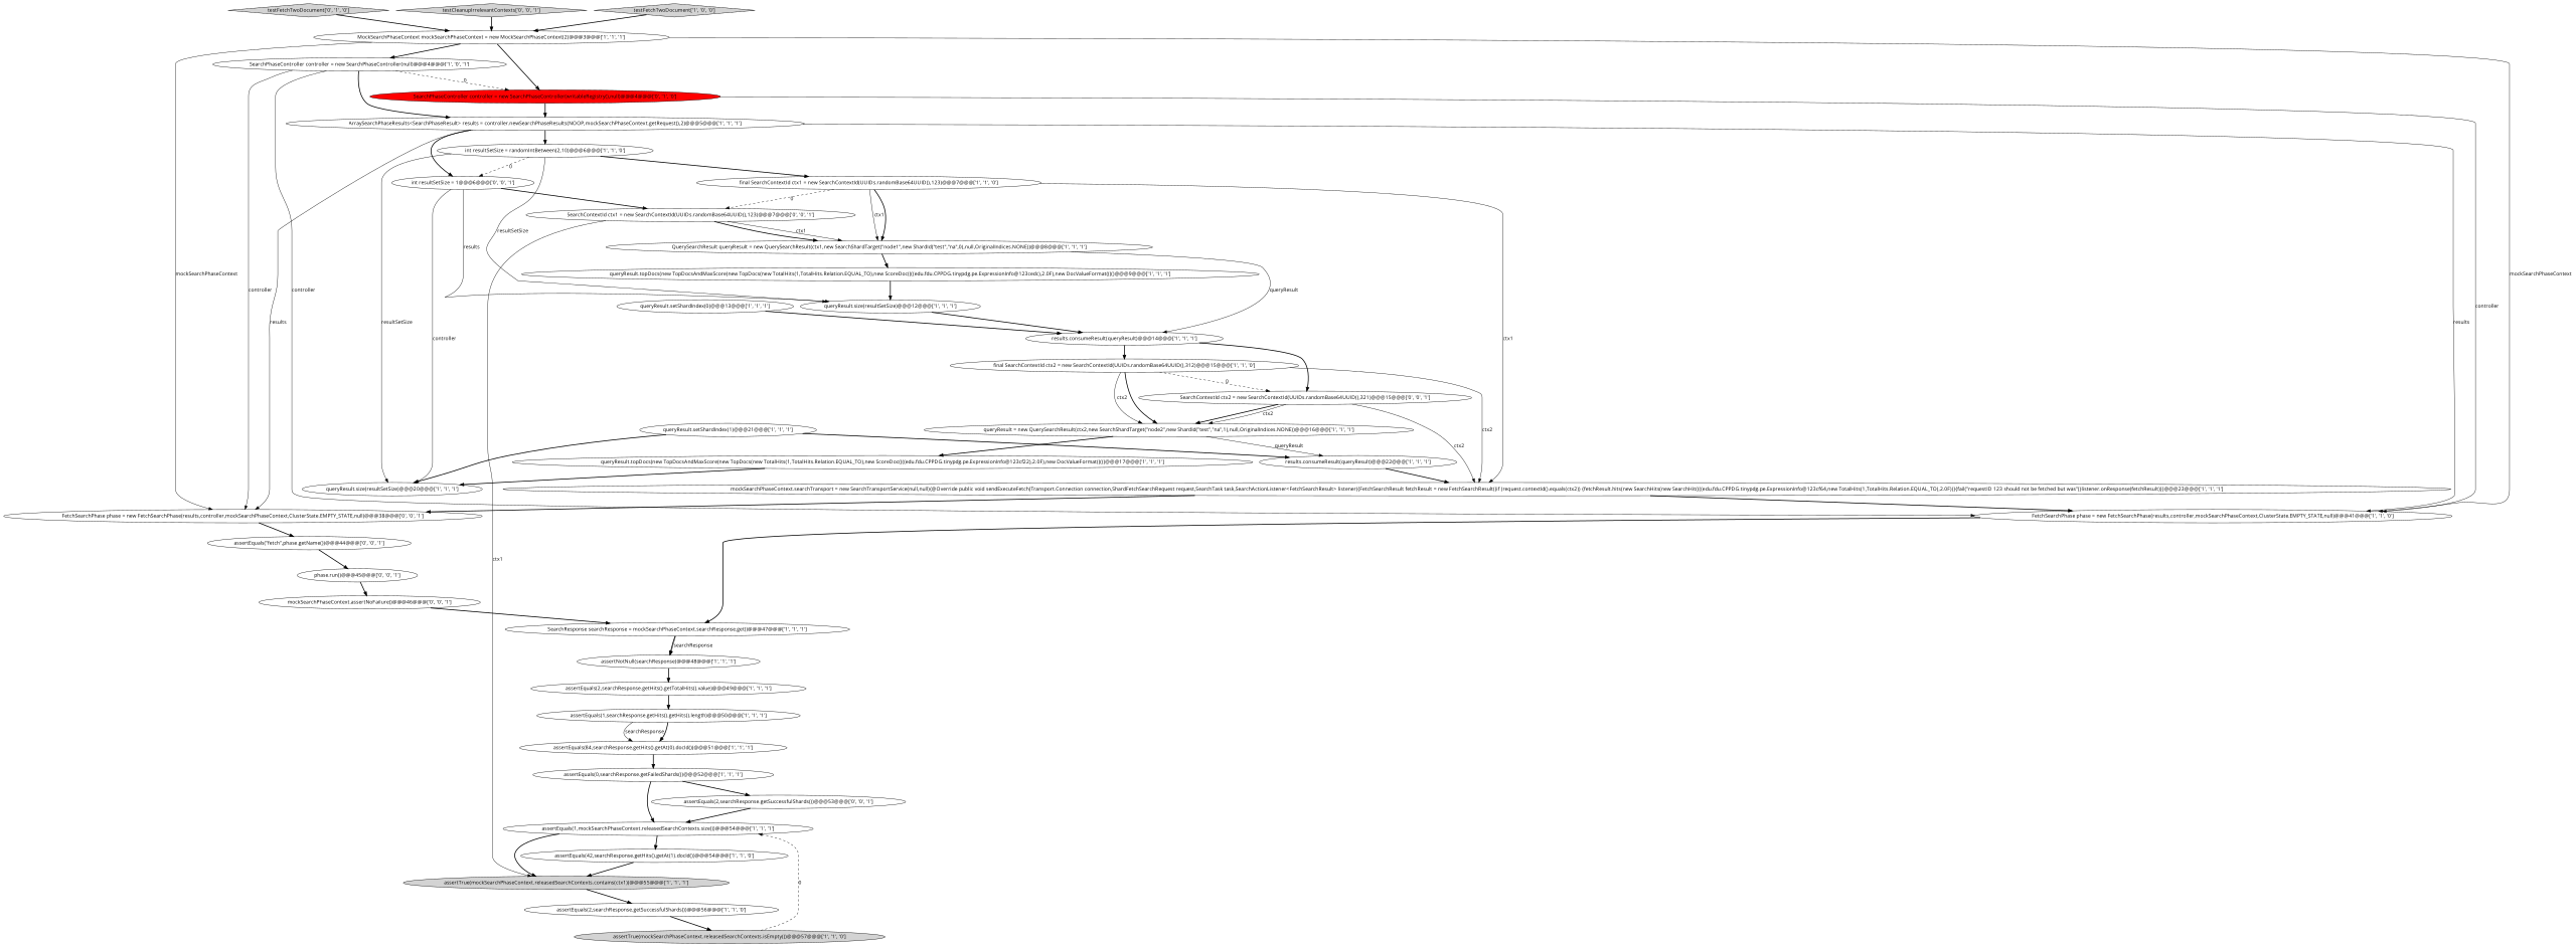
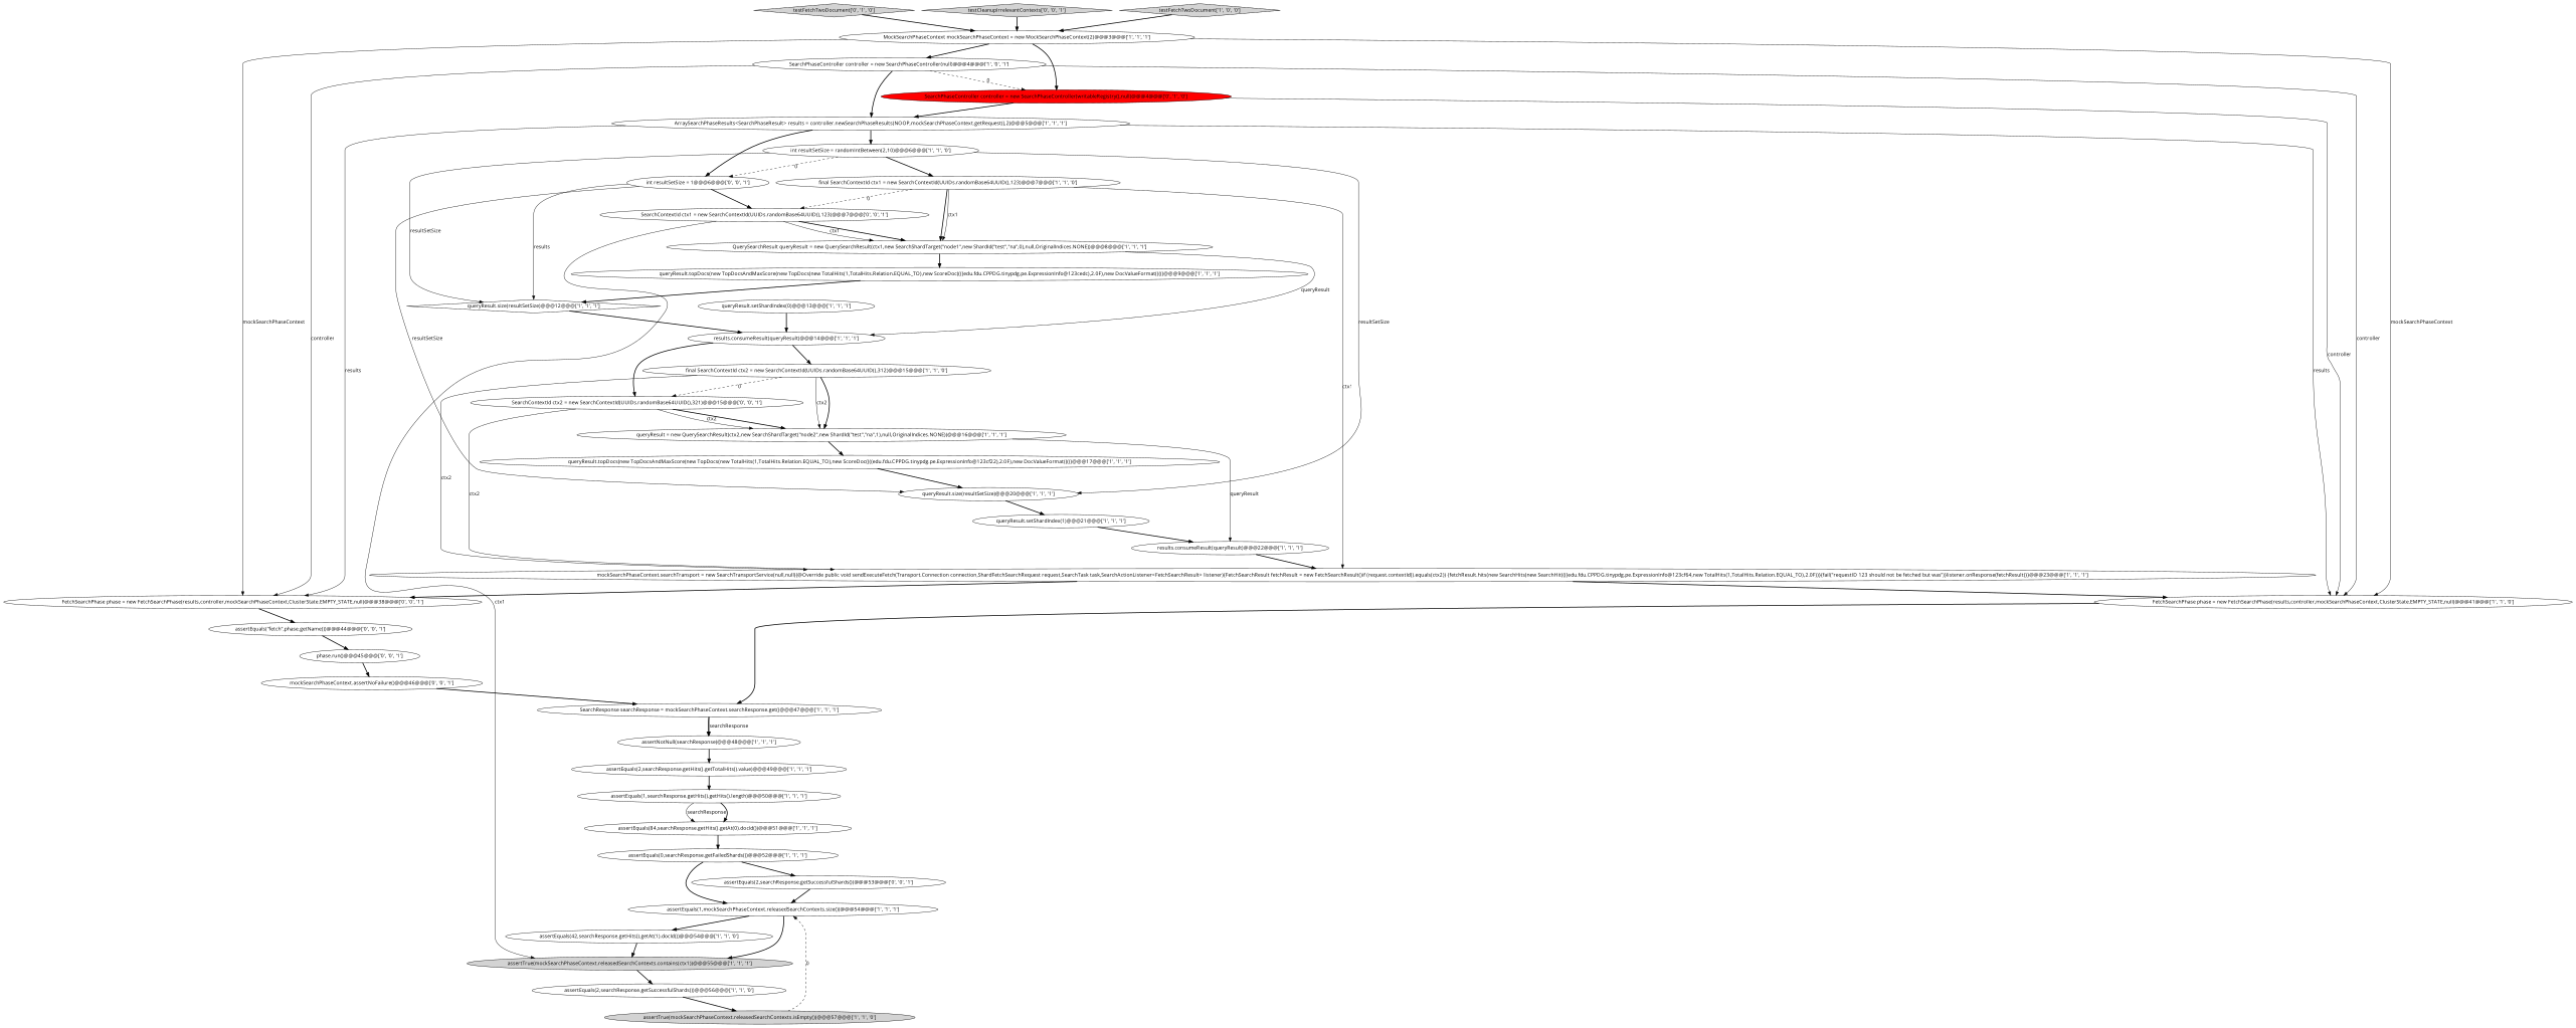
  digraph {
    fontname="Open Sans"
    node [fillcolor=white fontname="Open Sans" shape=ellipse style=filled]
    edge [fontname="Open Sans" style=bold]
    n1 [label="QuerySearchResult queryResult = new QuerySearchResult(ctx1,new SearchShardTarget(\"node1\",new ShardId(\"test\",\"na\",0),null,OriginalIndices.NONE))@@@8@@@['1', '1', '1']"]
    n2 [label="results.consumeResult(queryResult)@@@14@@@['1', '1', '1']"]
    n3 [label="queryResult.topDocs(new TopDocsAndMaxScore(new TopDocs(new TotalHits(1,TotalHits.Relation.EQUAL_TO),new ScoreDoc((((edu.fdu.CPPDG.tinypdg.pe.ExpressionInfo@123cedc),2.0F),new DocValueFormat(((()@@@9@@@['1', '1', '1']"]
    n4 [label="SearchContextId ctx2 = new SearchContextId(UUIDs.randomBase64UUID(),321)@@@15@@@['0', '0', '1']"]
    n5 [label="final SearchContextId ctx2 = new SearchContextId(UUIDs.randomBase64UUID(),312)@@@15@@@['1', '1', '0']"]
-   n6 [label="queryResult.size(resultSetSize)@@@12@@@['1', '1', '1']"]
+   n6 [label="queryResult.size(resultSetSize)@@@12@@@['1', '1', '1']" shape=diamond]
    n7 [label="queryResult = new QuerySearchResult(ctx2,new SearchShardTarget(\"node2\",new ShardId(\"test\",\"na\",1),null,OriginalIndices.NONE))@@@16@@@['1', '1', '1']"]
    n8 [label="results.consumeResult(queryResult)@@@22@@@['1', '1', '1']"]
    n9 [label="queryResult.topDocs(new TopDocsAndMaxScore(new TopDocs(new TotalHits(1,TotalHits.Relation.EQUAL_TO),new ScoreDoc((((edu.fdu.CPPDG.tinypdg.pe.ExpressionInfo@123cf22),2.0F),new DocValueFormat(((()@@@17@@@['1', '1', '1']"]
    n10 [label="mockSearchPhaseContext.searchTransport = new SearchTransportService(null,null){@Override public void sendExecuteFetch(Transport.Connection connection,ShardFetchSearchRequest request,SearchTask task,SearchActionListener<FetchSearchResult> listener){FetchSearchResult fetchResult = new FetchSearchResult()if (request.contextId().equals(ctx2)) {fetchResult.hits(new SearchHits(new SearchHit((((edu.fdu.CPPDG.tinypdg.pe.ExpressionInfo@123cf64,new TotalHits(1,TotalHits.Relation.EQUAL_TO),2.0F))}{fail(\"requestID 123 should not be fetched but was\")}listener.onResponse(fetchResult)}}@@@23@@@['1', '1', '1']"]
    n11 [label="queryResult.size(resultSetSize)@@@20@@@['1', '1', '1']"]
    n12 [label="queryResult.setShardIndex(1)@@@21@@@['1', '1', '1']"]
    n13 [fillcolor=lightgray label="testFetchTwoDocument['0', '1', '0']" shape=diamond]
    n14 [label="MockSearchPhaseContext mockSearchPhaseContext = new MockSearchPhaseContext(2)@@@3@@@['1', '1', '1']"]
    n15 [label="FetchSearchPhase phase = new FetchSearchPhase(results,controller,mockSearchPhaseContext,ClusterState.EMPTY_STATE,null)@@@38@@@['0', '0', '1']"]
    n16 [label="FetchSearchPhase phase = new FetchSearchPhase(results,controller,mockSearchPhaseContext,ClusterState.EMPTY_STATE,null)@@@41@@@['1', '1', '0']"]
    n17 [fillcolor=red label="SearchPhaseController controller = new SearchPhaseController(writableRegistry(),null)@@@4@@@['0', '1', '0']"]
    n18 [label="SearchPhaseController controller = new SearchPhaseController(null)@@@4@@@['1', '0', '1']"]
    n19 [label="SearchContextId ctx1 = new SearchContextId(UUIDs.randomBase64UUID(),123)@@@7@@@['0', '0', '1']"]
    n20 [fillcolor=lightgray label="assertTrue(mockSearchPhaseContext.releasedSearchContexts.contains(ctx1))@@@55@@@['1', '1', '1']"]
    n21 [label="assertEquals(2,searchResponse.getSuccessfulShards())@@@56@@@['1', '1', '0']"]
    n22 [label="SearchResponse searchResponse = mockSearchPhaseContext.searchResponse.get()@@@47@@@['1', '1', '1']"]
    n23 [label="assertNotNull(searchResponse)@@@48@@@['1', '1', '1']"]
    n24 [label="assertEquals(2,searchResponse.getHits().getTotalHits().value)@@@49@@@['1', '1', '1']"]
    n25 [label="int resultSetSize = randomIntBetween(2,10)@@@6@@@['1', '1', '0']"]
    n26 [label="final SearchContextId ctx1 = new SearchContextId(UUIDs.randomBase64UUID(),123)@@@7@@@['1', '1', '0']"]
    n27 [label="int resultSetSize = 1@@@6@@@['0', '0', '1']"]
    n28 [label="assertEquals(1,searchResponse.getHits().getHits().length)@@@50@@@['1', '1', '1']"]
    n29 [label="assertEquals(84,searchResponse.getHits().getAt(0).docId())@@@51@@@['1', '1', '1']"]
    n30 [label="assertEquals(42,searchResponse.getHits().getAt(1).docId())@@@54@@@['1', '1', '0']"]
    n31 [label="assertEquals(\"fetch\",phase.getName())@@@44@@@['0', '0', '1']"]
    n32 [label="phase.run()@@@45@@@['0', '0', '1']"]
    n33 [fillcolor=lightgray label="testCleanupIrrelevantContexts['0', '0', '1']" shape=diamond]
    n34 [label="mockSearchPhaseContext.assertNoFailure()@@@46@@@['0', '0', '1']"]
    n35 [label="queryResult.setShardIndex(0)@@@13@@@['1', '1', '1']"]
    n36 [fillcolor=lightgray label="assertTrue(mockSearchPhaseContext.releasedSearchContexts.isEmpty())@@@57@@@['1', '1', '0']"]
    n37 [label="assertEquals(1,mockSearchPhaseContext.releasedSearchContexts.size())@@@54@@@['1', '1', '1']"]
    n38 [label="ArraySearchPhaseResults<SearchPhaseResult> results = controller.newSearchPhaseResults(NOOP,mockSearchPhaseContext.getRequest(),2)@@@5@@@['1', '1', '1']"]
    n39 [label="assertEquals(0,searchResponse.getFailedShards())@@@52@@@['1', '1', '1']"]
    n40 [label="assertEquals(2,searchResponse.getSuccessfulShards())@@@53@@@['0', '0', '1']"]
    n41 [fillcolor=lightgray label="testFetchTwoDocument['1', '0', '0']" shape=diamond]
    n1 -> n2 [label=queryResult style=solid]
    n1 -> n3
    n2 -> n4
    n2 -> n5
    n3 -> n6
    n4 -> n7
    n4 -> n7 [label=ctx2 style=solid]
    n4 -> n10 [label=ctx2 style=solid]
    n5 -> n4 [label=0 style=dashed]
    n5 -> n7
    n5 -> n7 [label=ctx2 style=solid]
    n5 -> n10 [label=ctx2 style=solid]
    n6 -> n2
    n7 -> n8 [label=queryResult style=solid]
    n7 -> n9
    n8 -> n10
    n9 -> n11
    n10 -> n15
    n10 -> n16
-   n12 -> n11
+   n11 -> n12
    n12 -> n8
    n13 -> n14
    n14 -> n15 [label=mockSearchPhaseContext style=solid]
    n14 -> n16 [label=mockSearchPhaseContext style=solid]
    n14 -> n17
    n14 -> n18
    n15 -> n31
    n16 -> n22
    n17 -> n16 [label=controller style=solid]
    n17 -> n38
    n18 -> n15 [label=controller style=solid]
    n18 -> n16 [label=controller style=solid]
    n18 -> n17 [label=0 style=dashed]
    n18 -> n38
    n19 -> n1
    n19 -> n1 [label=ctx1 style=solid]
    n19 -> n20 [label=ctx1 style=solid]
    n20 -> n21
    n21 -> n36
    n22 -> n23
    n22 -> n23 [label=searchResponse style=solid]
    n23 -> n24
    n24 -> n28
    n25 -> n6 [label=resultSetSize style=solid]
    n25 -> n11 [label=resultSetSize style=solid]
    n25 -> n26
    n25 -> n27 [label=0 style=dashed]
    n26 -> n1 [label=ctx1 style=solid]
    n26 -> n1
    n26 -> n10 [label=ctx1 style=solid]
    n26 -> n19 [label=0 style=dashed]
    n27 -> n6 [label=results style=solid]
-   n27 -> n11 [label=controller style=solid]
+   n27 -> n11 [label=resultSetSize style=solid]
    n27 -> n19
    n28 -> n29 [label=searchResponse style=solid]
    n28 -> n29
    n29 -> n39
    n30 -> n20
    n31 -> n32
    n32 -> n34
    n33 -> n14
    n34 -> n22
    n35 -> n2
    n36 -> n37 [label=0 style=dashed]
    n37 -> n20
    n37 -> n30
    n38 -> n15 [label=results style=solid]
    n38 -> n16 [label=results style=solid]
    n38 -> n25
    n38 -> n27
    n39 -> n37
    n39 -> n40
    n40 -> n37
    n41 -> n14
  }
